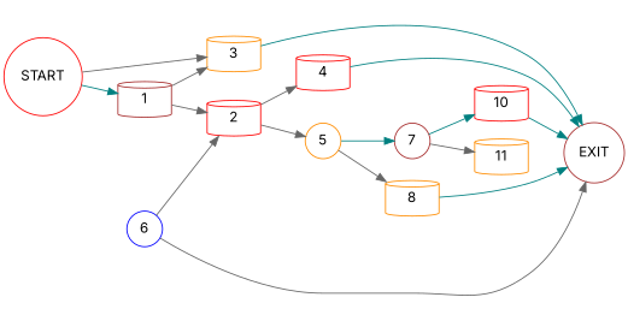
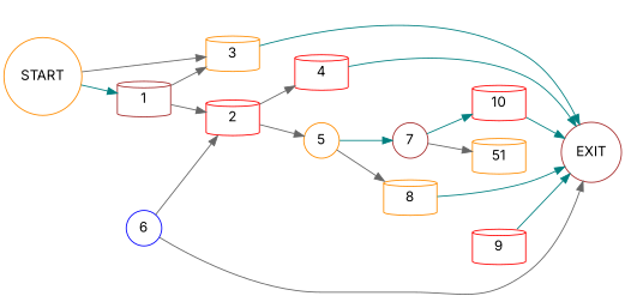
  digraph {
    fontname=Inter
    rankdir=LR
    node [color=red fontname=Inter shape=cylinder]
    edge [color=gray40 fontname=Inter]
-   n1 [label=START shape=circle]
+   n1 [color=darkorange label=START shape=circle]
    1 [color=brown]
    3 [color=darkorange]
    2
    n5 [color=brown label=EXIT shape=circle]
+   9
    4
    5 [color=darkorange shape=circle]
    7 [color=brown shape=circle]
    8 [color=darkorange]
    6 [color=blue shape=circle]
    10
-   11 [color=darkorange]
+   11 [color=darkorange label=51]
    n1 -> 1 [color=teal]
    n1 -> 3
    1 -> 3
    1 -> 2
    3 -> n5 [color=teal]
    2 -> 4
    2 -> 5
+   9 -> n5 [color=teal]
    4 -> n5 [color=teal]
    5 -> 7 [color=teal]
    5 -> 8
    7 -> 10 [color=teal]
    7 -> 11
    8 -> n5 [color=teal]
    6 -> 2
    6 -> n5
    10 -> n5 [color=teal]
  }
